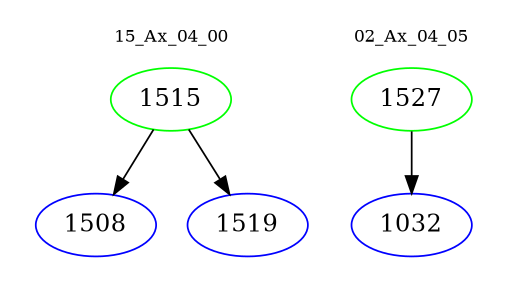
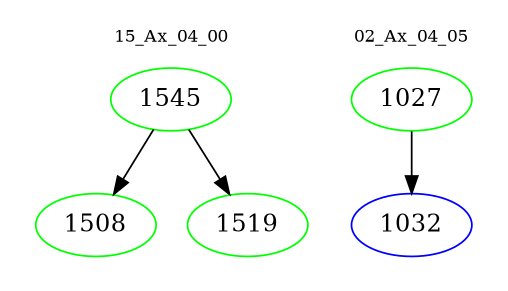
  digraph {
    node [color=green]
    edge [color=black]
-   n1 [label=1515]
-   n2 [color=blue label=1508]
-   n3 [color=blue label=1519]
-   n4 [label=1527]
+   n1 [label=1545]
+   n2 [label=1508]
+   n3 [label=1519]
+   n4 [label=1027]
    n5 [color=blue label=1032]
    subgraph cluster_1 {
      color=white
      fontsize=10
      label="15_Ax_04_00"
      n1
      n2
      n3
    }
    subgraph cluster_2 {
      color=white
      fontsize=10
      label="02_Ax_04_05"
      n4
      n5
    }
    n1 -> n2
    n1 -> n3
    n4 -> n5
  }
